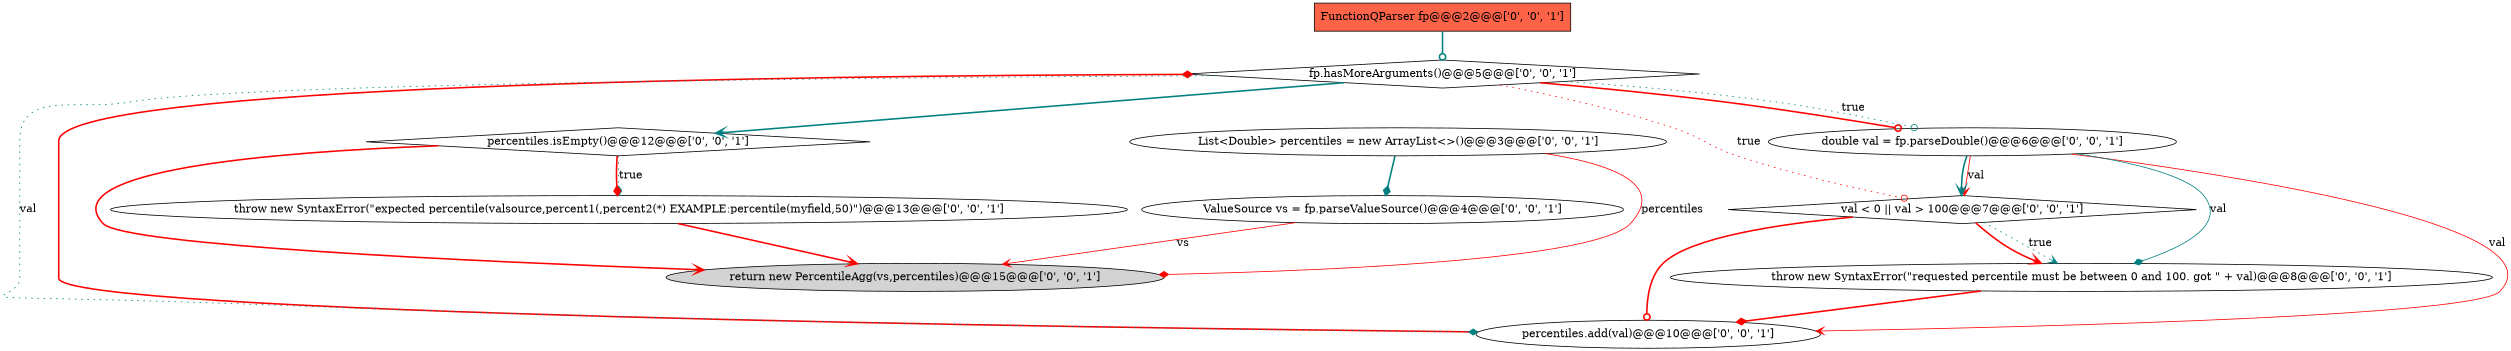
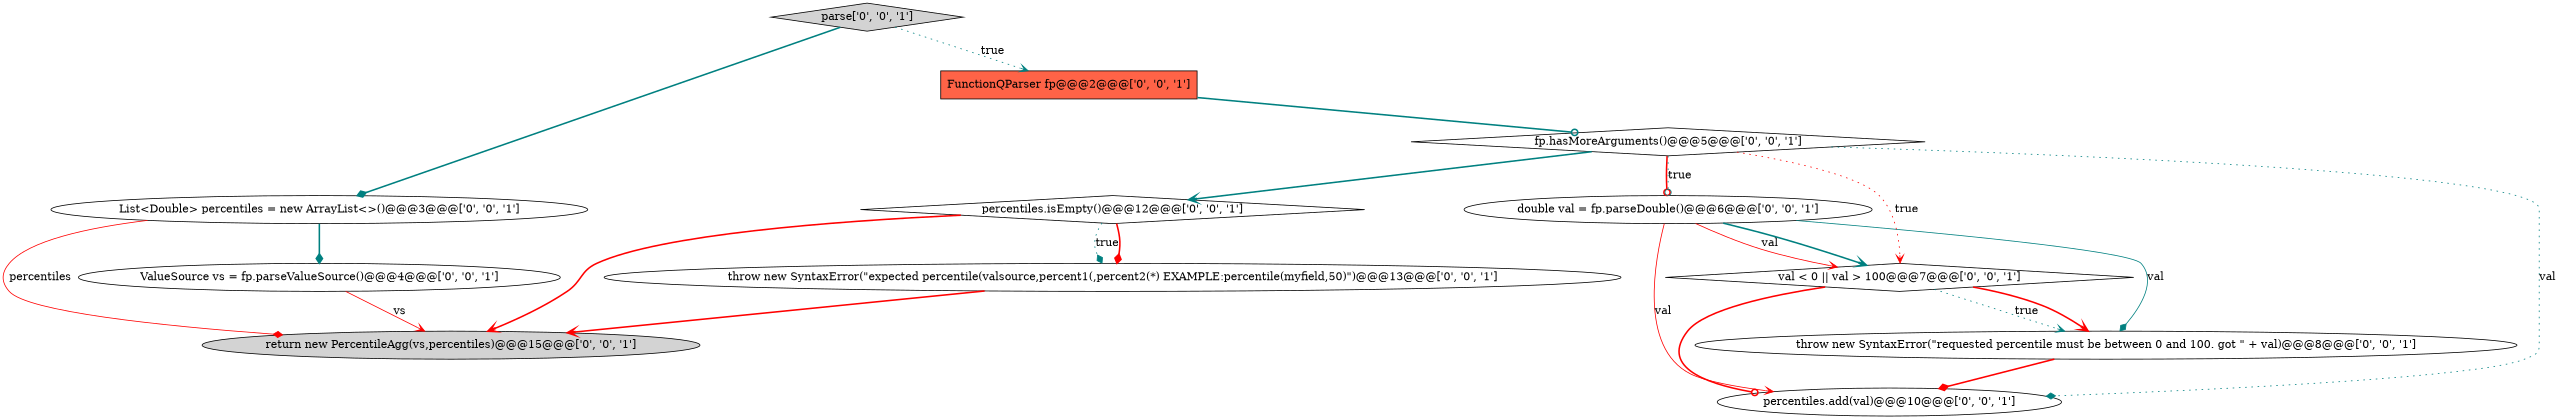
  digraph {
    node [fillcolor=white shape=ellipse style=filled]
    edge [arrowhead=vee color=red style=bold]
    n1 [fillcolor=lightgray label="return new PercentileAgg(vs,percentiles)@@@15@@@['0', '0', '1']"]
    n2 [label="List<Double> percentiles = new ArrayList<>()@@@3@@@['0', '0', '1']"]
    n3 [label="ValueSource vs = fp.parseValueSource()@@@4@@@['0', '0', '1']"]
    n4 [label="double val = fp.parseDouble()@@@6@@@['0', '0', '1']"]
    n5 [label="val < 0 || val > 100@@@7@@@['0', '0', '1']" shape=diamond]
    n6 [label="percentiles.add(val)@@@10@@@['0', '0', '1']"]
    n7 [label="throw new SyntaxError(\"requested percentile must be between 0 and 100. got \" + val)@@@8@@@['0', '0', '1']"]
    n8 [label="fp.hasMoreArguments()@@@5@@@['0', '0', '1']" shape=diamond]
    n9 [label="percentiles.isEmpty()@@@12@@@['0', '0', '1']" shape=diamond]
    n10 [label="throw new SyntaxError(\"expected percentile(valsource,percent1(,percent2(*) EXAMPLE:percentile(myfield,50)\")@@@13@@@['0', '0', '1']"]
    n11 [fillcolor=tomato label="FunctionQParser fp@@@2@@@['0', '0', '1']" shape=box]
+   n12 [fillcolor=lightgray label="parse['0', '0', '1']" shape=diamond]
    n2 -> n1 [arrowhead=diamond label=percentiles style=solid]
    n2 -> n3 [arrowhead=diamond color=teal]
    n3 -> n1 [label=vs style=solid]
    n4 -> n5 [label=val style=solid]
    n4 -> n5 [color=teal]
    n4 -> n6 [label=val style=solid]
    n4 -> n7 [arrowhead=diamond color=teal label=val style=solid]
    n5 -> n6 [arrowhead=odot]
    n5 -> n7 [color=teal label=true style=dotted]
    n5 -> n7
-   n6 -> n8 [arrowhead=diamond]
    n7 -> n6 [arrowhead=diamond]
    n8 -> n4 [arrowhead=odot]
    n8 -> n4 [arrowhead=odot color=teal label=true style=dotted]
-   n8 -> n5 [arrowhead=odot label=true style=dotted]
+   n8 -> n5 [label=true style=dotted]
    n8 -> n6 [arrowhead=diamond color=teal label=val style=dotted]
    n8 -> n9 [color=teal]
    n9 -> n1
    n9 -> n10 [arrowhead=diamond color=teal label=true style=dotted]
    n9 -> n10 [arrowhead=diamond]
    n10 -> n1
    n11 -> n8 [arrowhead=odot color=teal]
+   n12 -> n2 [arrowhead=diamond color=teal]
+   n12 -> n11 [color=teal label=true style=dotted]
  }
